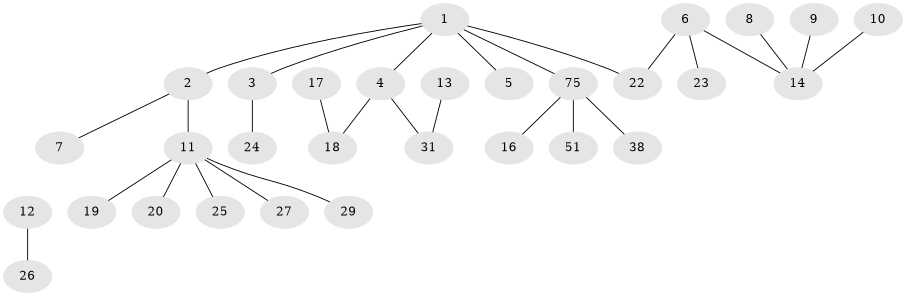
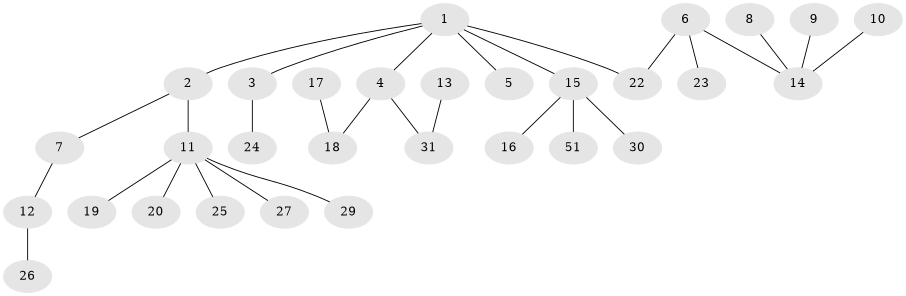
  graph {
    fontname="DejaVu Serif"
    node [color=gray90 fontname="DejaVu Serif" style=filled]
    edge [fontname="DejaVu Serif" weight=1.0]
    1
    2
    3
    4
    5
-   15 [label=75]
+   15
    22
    7
    11
    24
    18
    31
    16
    n14 [label=51]
-   30 [label=38]
+   30
    12
    19
    20
    25
    27
    29
    6
    14
    23
    26
    8
    9
    10
    13
    17
    1 -- 2
    1 -- 3
    1 -- 4
    1 -- 5
    1 -- 15
    1 -- 22
    2 -- 7
    2 -- 11
    3 -- 24
    4 -- 18
    4 -- 31
    15 -- 16
    15 -- n14
    15 -- 30
+   7 -- 12
    11 -- 19
    11 -- 20
    11 -- 25
    11 -- 27
    11 -- 29
    12 -- 26
    6 -- 22
    6 -- 14
    6 -- 23
    8 -- 14
    9 -- 14
    10 -- 14
    13 -- 31
    17 -- 18
  }
